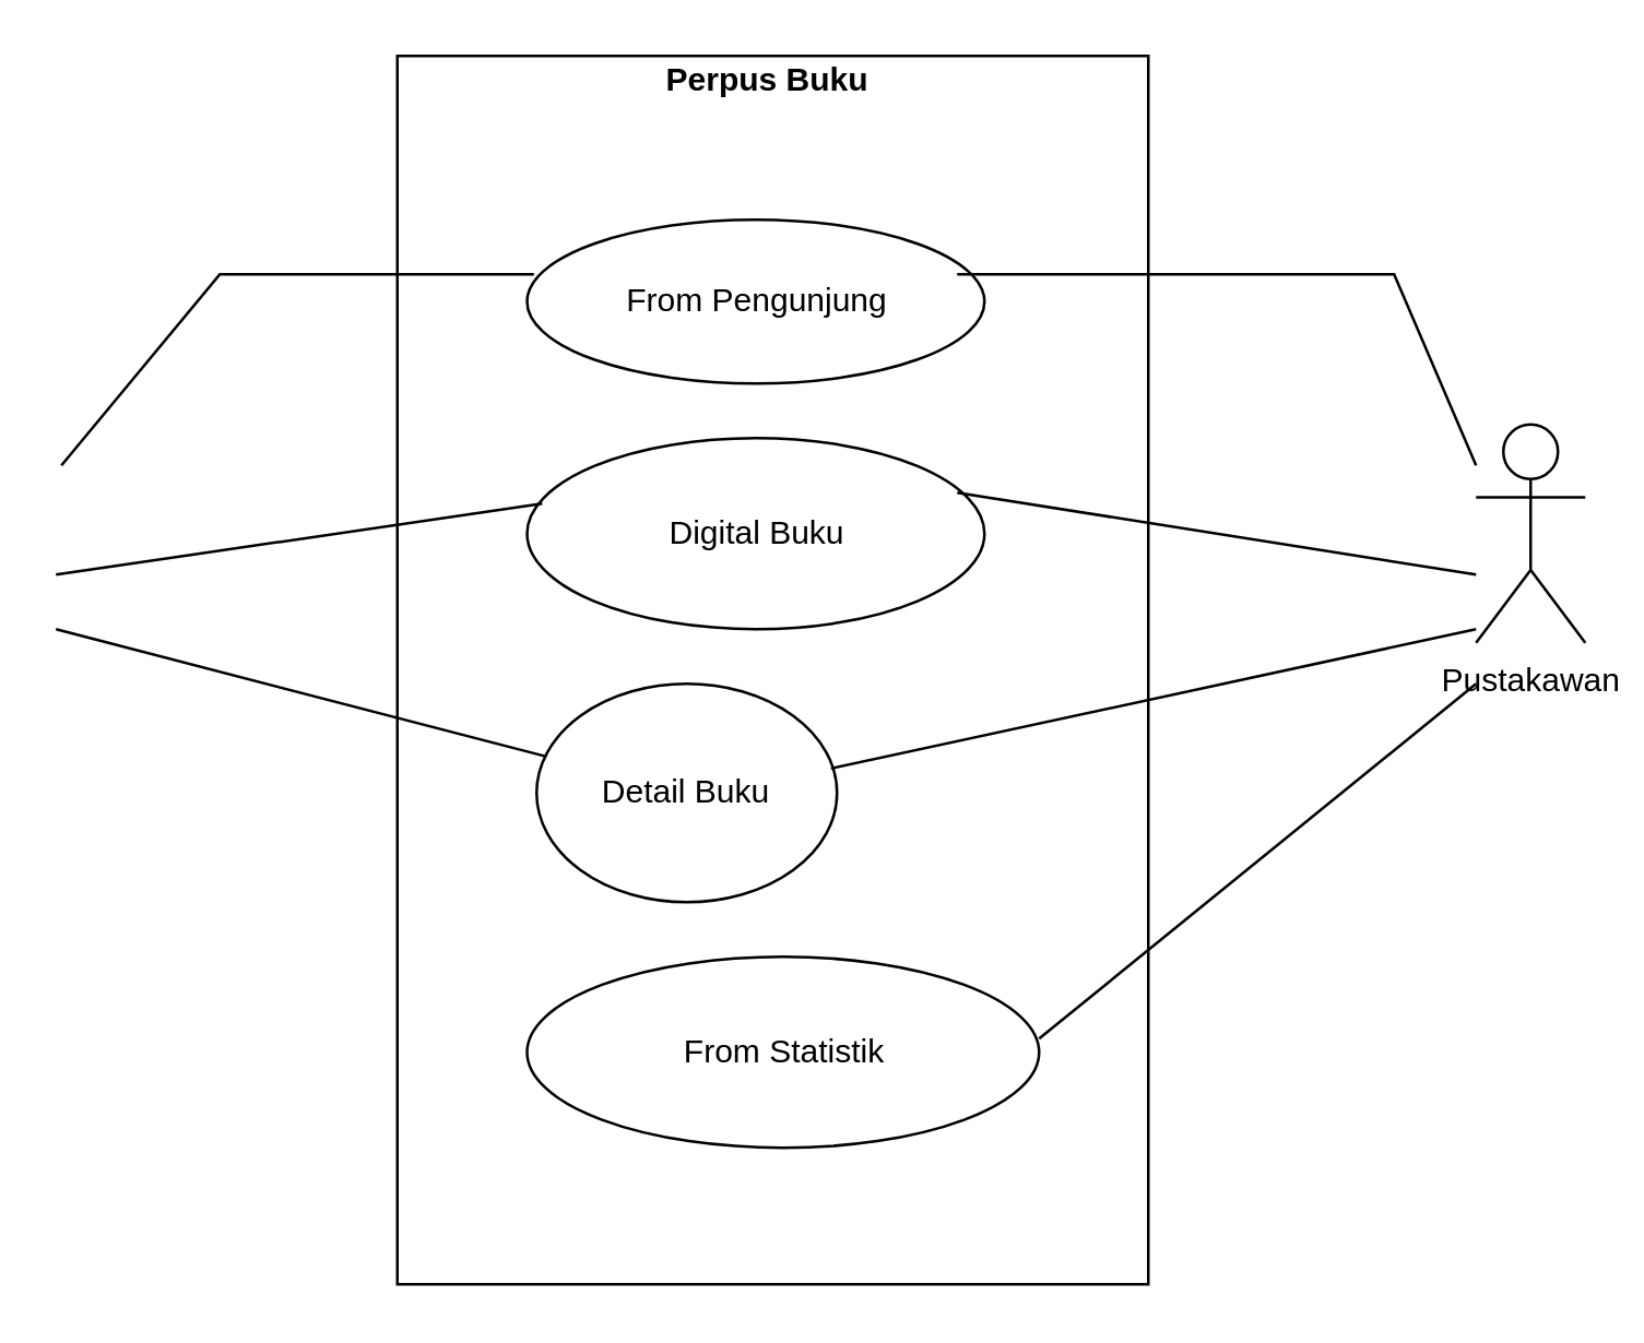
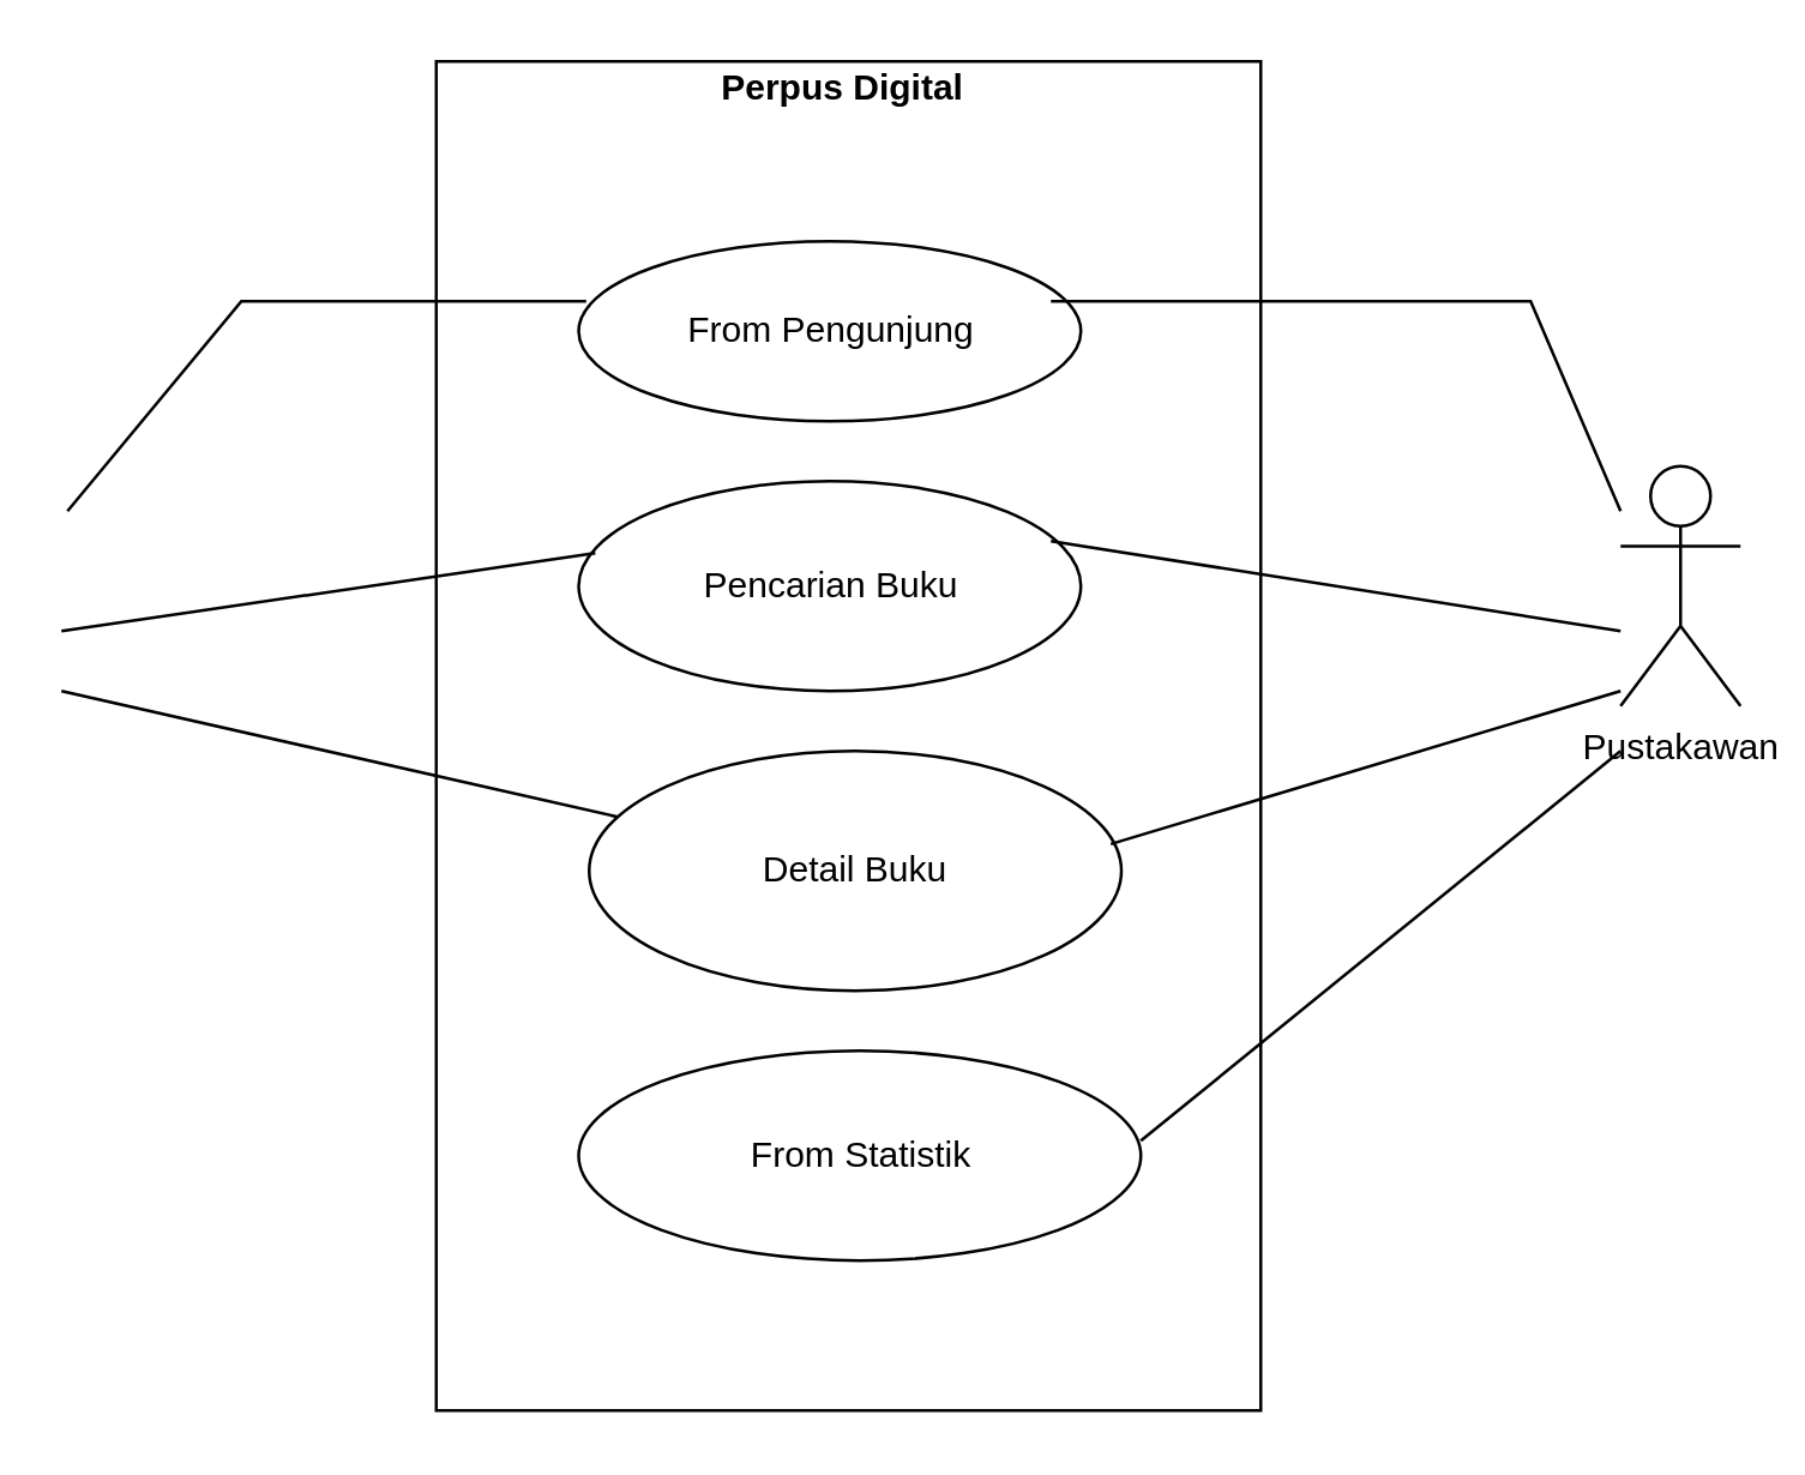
  <mxCell id="0" />
  <mxCell id="1" parent="0" />
- <mxCell id="2" value="&lt;b&gt;Perpus Buku&amp;nbsp;&lt;br&gt;&lt;br&gt;&lt;br&gt;&lt;br&gt;&lt;br&gt;&lt;br&gt;&lt;br&gt;&lt;br&gt;&lt;br&gt;&lt;br&gt;&lt;br&gt;&lt;br&gt;&lt;br&gt;&lt;br&gt;&lt;br&gt;&lt;br&gt;&lt;br&gt;&lt;br&gt;&lt;br&gt;&lt;br&gt;&lt;br&gt;&lt;br&gt;&lt;br&gt;&lt;br&gt;&lt;br&gt;&lt;br&gt;&lt;br&gt;&lt;br&gt;&lt;br&gt;&lt;br&gt;&lt;br&gt;&lt;/b&gt;" style="rounded=0;whiteSpace=wrap;html=1;" vertex="1" parent="1"><mxGeometry x="145" y="20" width="275" height="450" as="geometry" /></mxCell>
+ <mxCell id="2" value="&lt;b&gt;Perpus Digital&amp;nbsp;&lt;br&gt;&lt;br&gt;&lt;br&gt;&lt;br&gt;&lt;br&gt;&lt;br&gt;&lt;br&gt;&lt;br&gt;&lt;br&gt;&lt;br&gt;&lt;br&gt;&lt;br&gt;&lt;br&gt;&lt;br&gt;&lt;br&gt;&lt;br&gt;&lt;br&gt;&lt;br&gt;&lt;br&gt;&lt;br&gt;&lt;br&gt;&lt;br&gt;&lt;br&gt;&lt;br&gt;&lt;br&gt;&lt;br&gt;&lt;br&gt;&lt;br&gt;&lt;br&gt;&lt;br&gt;&lt;br&gt;&lt;/b&gt;" style="rounded=0;whiteSpace=wrap;html=1;" vertex="1" parent="1"><mxGeometry x="145" y="20" width="275" height="450" as="geometry" /></mxCell>
  <mxCell id="3" value="From Pengunjung" style="ellipse;whiteSpace=wrap;html=1;" vertex="1" parent="1"><mxGeometry x="192.5" y="80" width="167.5" height="60" as="geometry" /></mxCell>
- <mxCell id="4" value="Digital Buku" style="ellipse;whiteSpace=wrap;html=1;" vertex="1" parent="1"><mxGeometry x="192.5" y="160" width="167.5" height="70" as="geometry" /></mxCell>
- <mxCell id="5" value="Detail Buku" style="ellipse;whiteSpace=wrap;html=1;" vertex="1" parent="1"><mxGeometry x="196" y="250" width="110" height="80" as="geometry" /></mxCell>
+ <mxCell id="4" value="Pencarian Buku" style="ellipse;whiteSpace=wrap;html=1;" vertex="1" parent="1"><mxGeometry x="192.5" y="160" width="167.5" height="70" as="geometry" /></mxCell>
+ <mxCell id="5" value="Detail Buku" style="ellipse;whiteSpace=wrap;html=1;" vertex="1" parent="1"><mxGeometry x="196" y="250" width="177.5" height="80" as="geometry" /></mxCell>
  <mxCell id="6" value="From Statistik" style="ellipse;whiteSpace=wrap;html=1;" vertex="1" parent="1"><mxGeometry x="192.5" y="350" width="187.5" height="70" as="geometry" /></mxCell>
  <mxCell id="7" value="Pustakawan" style="shape=umlActor;verticalLabelPosition=bottom;verticalAlign=top;html=1;outlineConnect=0;" vertex="1" parent="1"><mxGeometry x="540" y="155" width="40" height="80" as="geometry" /></mxCell>
  <mxCell id="8" value="" style="endArrow=none;html=1;rounded=0;entryX=0.015;entryY=0.333;entryDx=0;entryDy=0;entryPerimeter=0;" edge="1" parent="1" target="3"><mxGeometry width="50" height="50" relative="1" as="geometry"><mxPoint x="22" y="170" as="sourcePoint" /><mxPoint x="195" y="113" as="targetPoint" /><Array as="points"><mxPoint x="80" y="100" /></Array></mxGeometry></mxCell>
  <mxCell id="9" value="" style="endArrow=none;html=1;rounded=0;entryX=0.033;entryY=0.343;entryDx=0;entryDy=0;entryPerimeter=0;" edge="1" parent="1" target="4"><mxGeometry width="50" height="50" relative="1" as="geometry"><mxPoint x="20" y="210" as="sourcePoint" /><mxPoint x="310" y="260" as="targetPoint" /></mxGeometry></mxCell>
  <mxCell id="10" value="" style="endArrow=none;html=1;rounded=0;" edge="1" parent="1" target="5"><mxGeometry width="50" height="50" relative="1" as="geometry"><mxPoint x="20" y="230" as="sourcePoint" /><mxPoint x="310" y="260" as="targetPoint" /></mxGeometry></mxCell>
  <mxCell id="11" value="" style="endArrow=none;html=1;rounded=0;" edge="1" parent="1"><mxGeometry width="50" height="50" relative="1" as="geometry"><mxPoint x="350" y="100" as="sourcePoint" /><mxPoint x="540" y="170" as="targetPoint" /><Array as="points"><mxPoint x="510" y="100" /></Array></mxGeometry></mxCell>
  <mxCell id="12" value="" style="endArrow=none;html=1;rounded=0;" edge="1" parent="1"><mxGeometry width="50" height="50" relative="1" as="geometry"><mxPoint x="350" y="180" as="sourcePoint" /><mxPoint x="540" y="210" as="targetPoint" /></mxGeometry></mxCell>
  <mxCell id="13" value="" style="endArrow=none;html=1;rounded=0;exitX=0.98;exitY=0.388;exitDx=0;exitDy=0;exitPerimeter=0;" edge="1" parent="1" source="5"><mxGeometry width="50" height="50" relative="1" as="geometry"><mxPoint x="376" y="281" as="sourcePoint" /><mxPoint x="540" y="230" as="targetPoint" /></mxGeometry></mxCell>
  <mxCell id="14" value="" style="endArrow=none;html=1;rounded=0;" edge="1" parent="1"><mxGeometry width="50" height="50" relative="1" as="geometry"><mxPoint x="380" y="380" as="sourcePoint" /><mxPoint x="540" y="250" as="targetPoint" /><Array as="points"><mxPoint x="380" y="380" /></Array></mxGeometry></mxCell>
